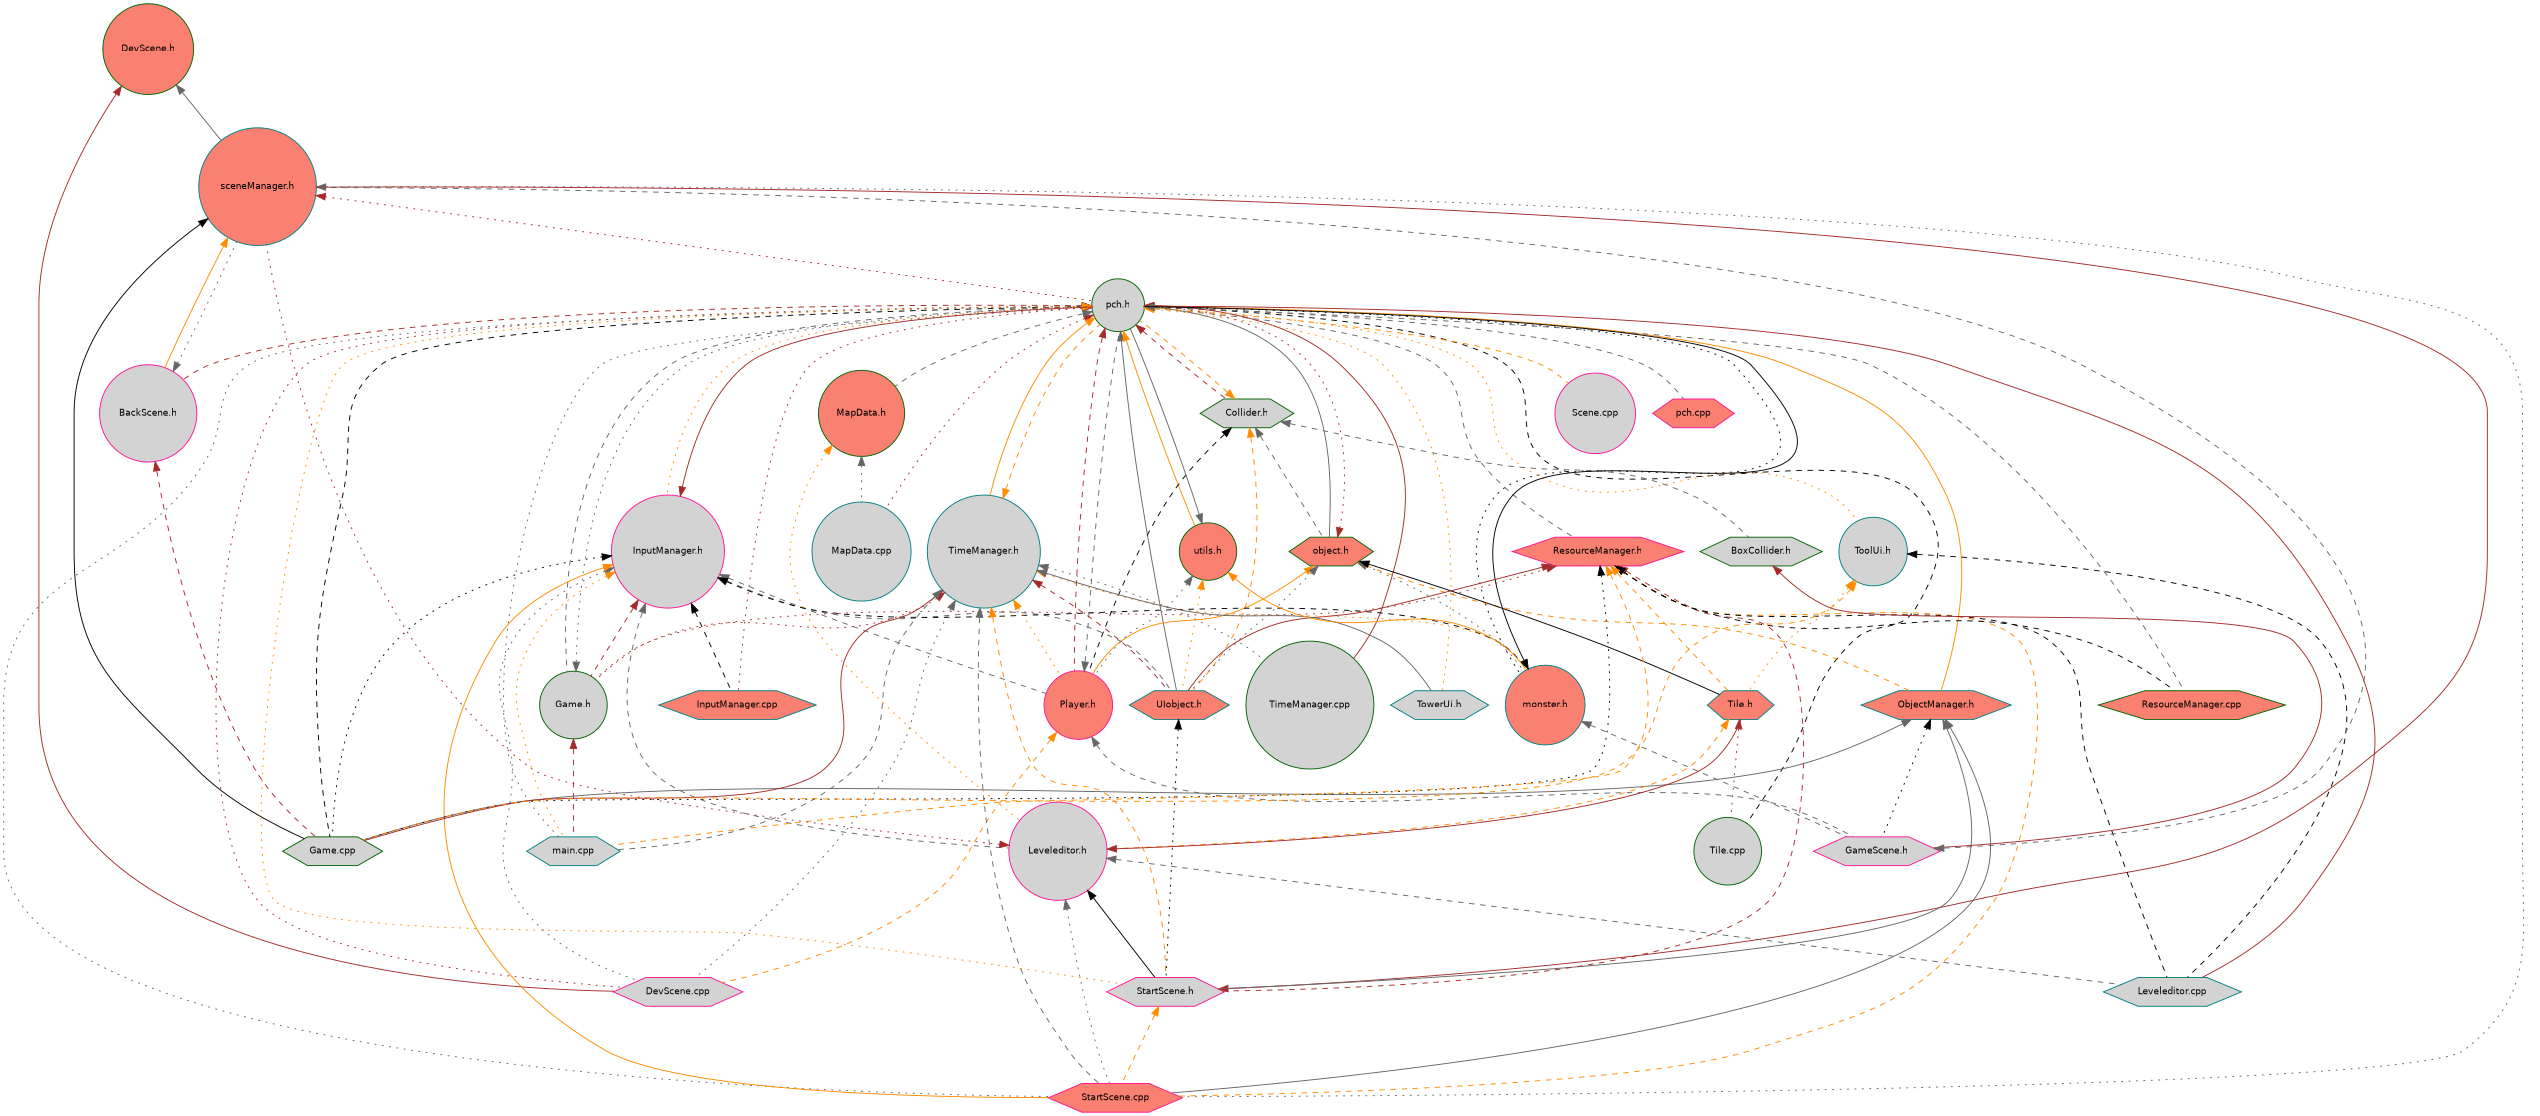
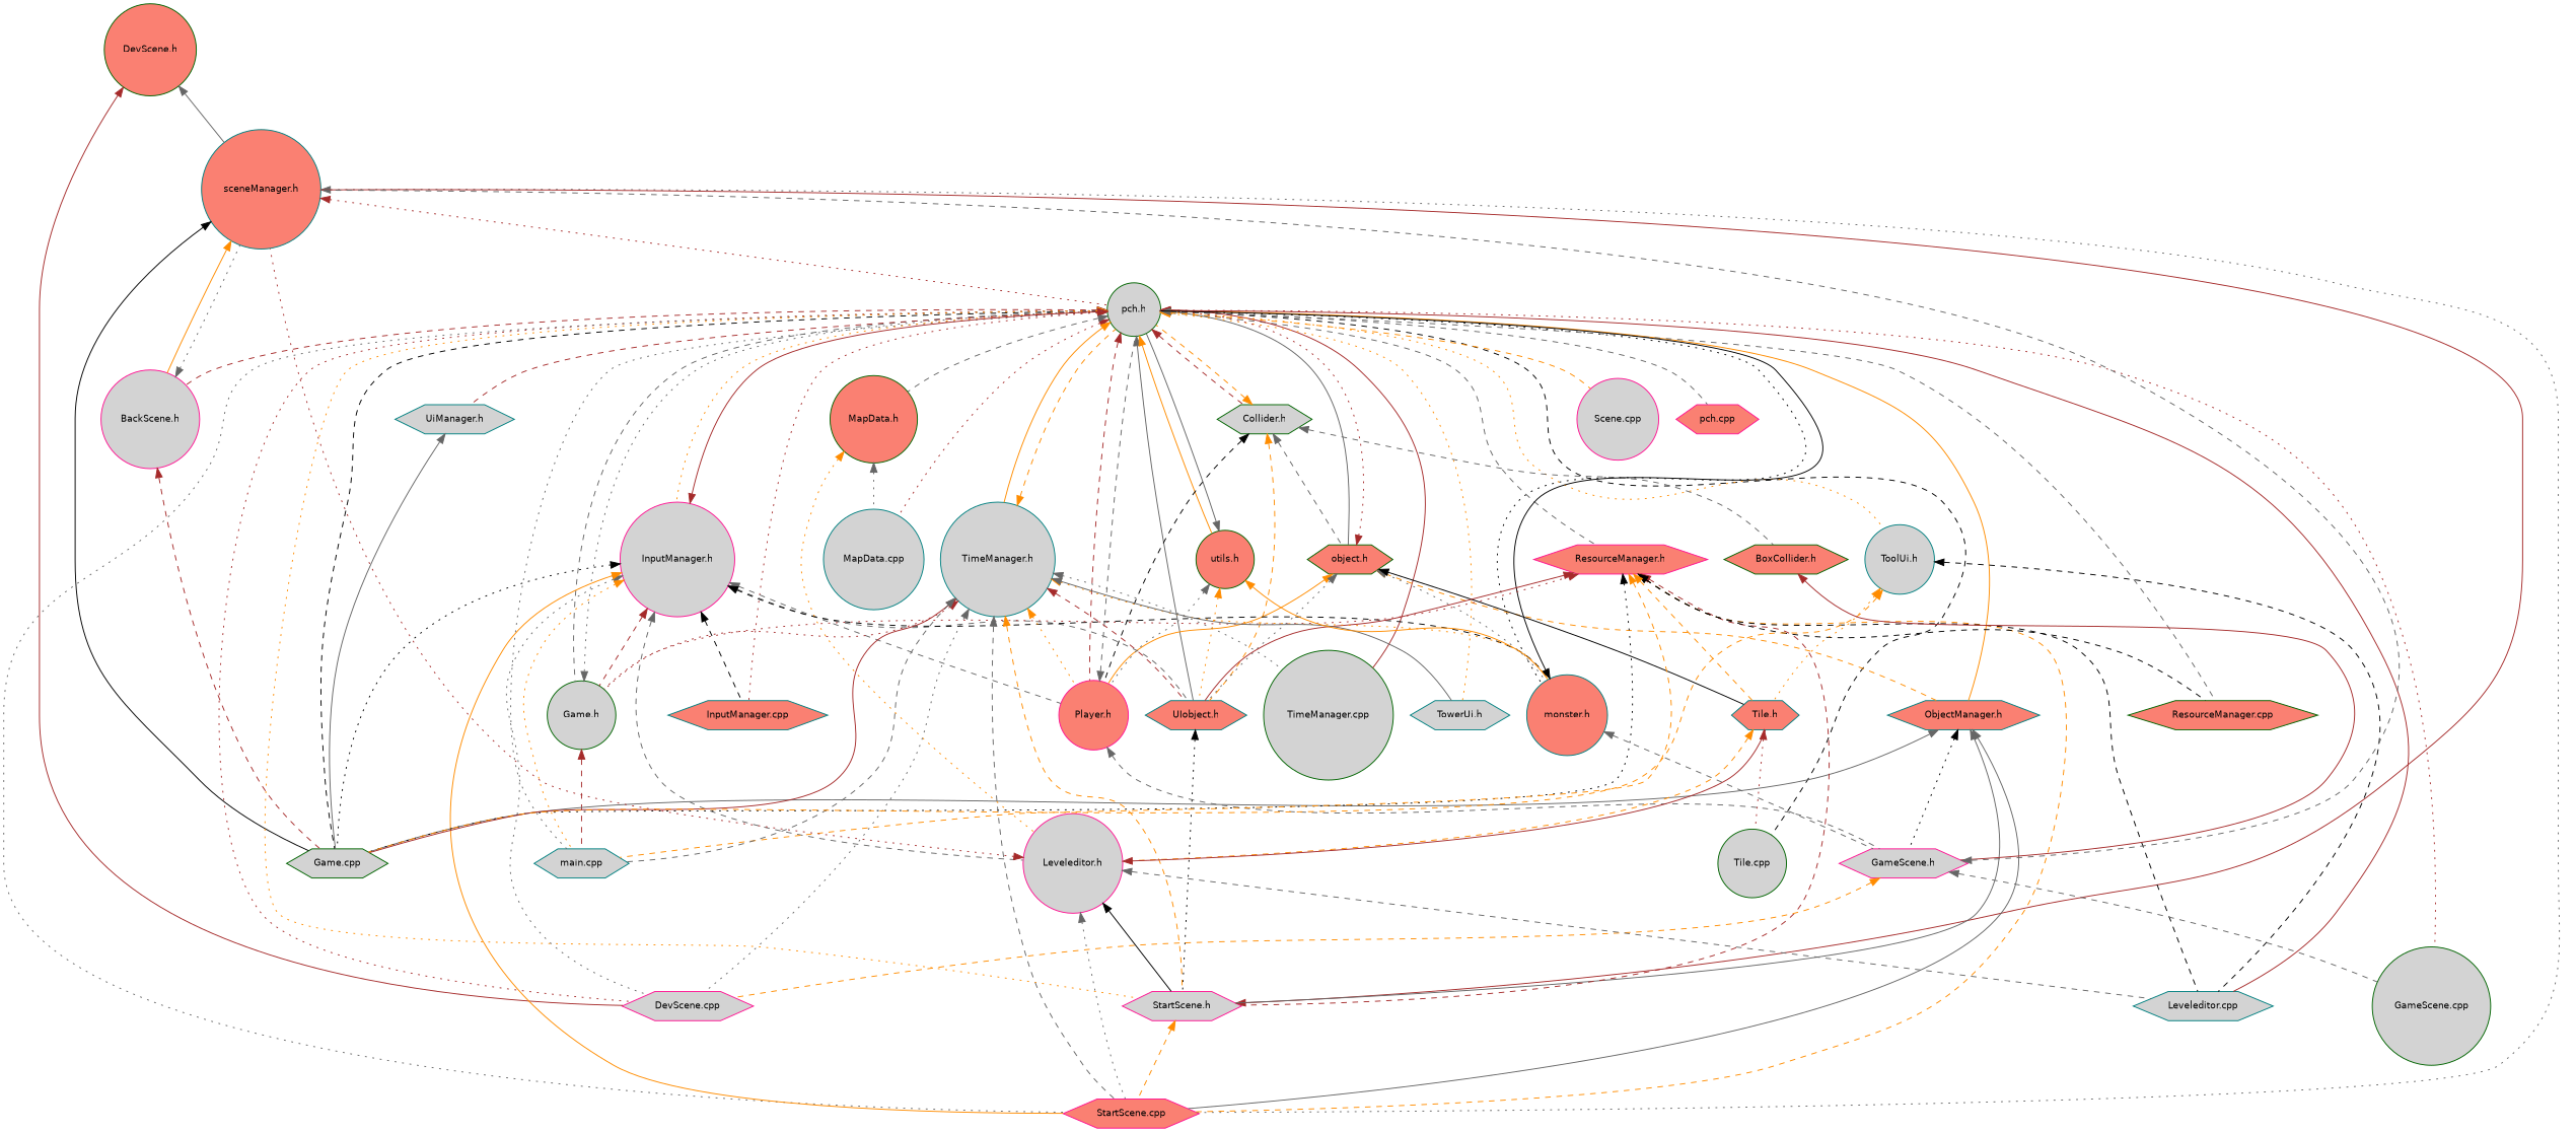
  digraph {
    node [color=darkgreen fillcolor=lightgrey fontname=Helvetica fontsize=10 shape=hexagon style=filled]
    edge [color=gray40 dir=back fontname=Helvetica fontsize=10 labelfontname=Helvetica labelfontsize=10 style=dashed]
    n1 [fillcolor=salmon fontcolor=black height=0.2 label="DevScene.h" shape=circle width=0.4]
    n2 [color=deeppink height=0.2 label="DevScene.cpp" width=0.4]
    n3 [color=teal fillcolor=salmon height=0.2 label="sceneManager.h" shape=circle width=0.4]
    n4 [color=deeppink height=0.2 label="BackScene.h" shape=circle width=0.4]
    n5 [height=0.2 label="Game.cpp" width=0.4]
    n6 [height=0.2 label="pch.h" shape=circle width=0.4]
    n7 [color=deeppink fillcolor=salmon height=0.2 label="StartScene.cpp" width=0.4]
    n8 [height=0.2 label="Game.h" shape=circle width=0.4]
    n9 [color=teal height=0.2 label="main.cpp" width=0.4]
    n10 [height=0.2 label="Collider.h" width=0.4]
+   n11 [height=0.2 label="GameScene.cpp" shape=circle width=0.4]
    n12 [color=deeppink fillcolor=salmon height=0.2 label="Player.h" shape=circle width=0.4]
    n13 [color=teal fillcolor=salmon height=0.2 label="UIobject.h" width=0.4]
    n14 [color=deeppink height=0.2 label="StartScene.h" width=0.4]
    n15 [fillcolor=salmon height=0.2 label="object.h" width=0.4]
    n16 [color=teal fillcolor=salmon height=0.2 label="ObjectManager.h" width=0.4]
    n17 [color=teal height=0.2 label="Leveleditor.cpp" width=0.4]
    n18 [height=0.2 label="Tile.cpp" shape=circle width=0.4]
    n19 [color=teal fillcolor=salmon height=0.2 label="monster.h" shape=circle width=0.4]
    n20 [color=teal fillcolor=salmon height=0.2 label="InputManager.cpp" width=0.4]
    n21 [color=deeppink height=0.2 label="InputManager.h" shape=circle width=0.4]
    n22 [color=teal height=0.2 label="MapData.cpp" shape=circle width=0.4]
    n23 [fillcolor=salmon height=0.2 label="MapData.h" shape=circle width=0.4]
    n24 [fillcolor=salmon height=0.2 label="ResourceManager.cpp" width=0.4]
    n25 [color=deeppink fillcolor=salmon height=0.2 label="ResourceManager.h" width=0.4]
    n26 [color=deeppink height=0.2 label="Scene.cpp" shape=circle width=0.4]
    n27 [height=0.2 label="TimeManager.cpp" shape=circle width=0.4]
    n28 [color=teal height=0.2 label="TimeManager.h" shape=circle width=0.4]
    n29 [color=teal height=0.2 label="TowerUi.h" width=0.4]
    n30 [color=teal height=0.2 label="ToolUi.h" shape=circle width=0.4]
+   n31 [color=teal height=0.2 label="UiManager.h" width=0.4]
    n32 [color=deeppink fillcolor=salmon height=0.2 label="pch.cpp" width=0.4]
    n33 [fillcolor=salmon height=0.2 label="utils.h" shape=circle width=0.4]
-   n34 [height=0.2 label="BoxCollider.h" width=0.4]
+   n34 [fillcolor=salmon height=0.2 label="BoxCollider.h" width=0.4]
    n35 [color=deeppink height=0.2 label="GameScene.h" width=0.4]
    n36 [color=teal fillcolor=salmon height=0.2 label="Tile.h" width=0.4]
    n37 [color=deeppink height=0.2 label="Leveleditor.h" shape=circle width=0.4]
    n1 -> n2 [color=brown style=solid]
    n1 -> n3 [style=solid]
    n3 -> n4 [color=darkorange style=solid]
    n3 -> n5 [color=black style=solid]
    n3 -> n6 [color=brown style=dotted]
    n3 -> n7 [style=dotted]
    n4 -> n3 [style=dotted]
    n4 -> n5 [color=brown]
    n6 -> n2 [color=brown style=dotted]
    n6 -> n4 [color=brown]
    n6 -> n5 [color=black]
    n6 -> n7 [style=dotted]
    n6 -> n8
    n6 -> n9 [style=dotted]
    n6 -> n10 [color=brown]
+   n6 -> n11 [color=brown style=dotted]
    n6 -> n12 [color=brown]
    n6 -> n13 [style=solid]
    n6 -> n14 [color=darkorange style=dotted]
    n6 -> n15 [style=solid]
    n6 -> n16 [color=darkorange style=solid]
    n6 -> n17 [color=brown style=solid]
    n6 -> n18 [color=black]
    n6 -> n19 [color=black style=dotted]
    n6 -> n20 [color=brown style=dotted]
    n6 -> n21 [color=darkorange style=dotted]
    n6 -> n22 [color=brown style=dotted]
    n6 -> n23
    n6 -> n24
    n6 -> n25
    n6 -> n26 [color=darkorange]
    n6 -> n27 [color=brown style=solid]
    n6 -> n28 [color=darkorange style=solid]
    n6 -> n29 [color=darkorange style=dotted]
    n6 -> n30 [color=darkorange style=dotted]
+   n6 -> n31 [color=brown]
    n6 -> n32
    n6 -> n33 [color=darkorange style=solid]
    n8 -> n6 [style=dotted]
    n8 -> n9 [color=brown]
    n10 -> n6 [color=darkorange]
    n10 -> n12 [color=black]
    n10 -> n13 [color=darkorange]
    n10 -> n15
    n10 -> n34
-   n12 -> n2 [color=darkorange]
+   n35 -> n2 [color=darkorange]
    n12 -> n6
    n12 -> n35
    n13 -> n14 [color=black style=dotted]
    n14 -> n3 [color=brown style=solid]
    n14 -> n7 [color=darkorange]
    n15 -> n6 [color=brown style=dotted]
    n15 -> n12 [color=darkorange style=solid]
    n15 -> n13 [style=dotted]
    n15 -> n16 [color=darkorange]
    n15 -> n19 [style=dotted]
    n15 -> n36 [color=black style=solid]
    n16 -> n5 [style=solid]
    n16 -> n7 [style=solid]
    n16 -> n14 [style=solid]
    n16 -> n35 [color=black style=dotted]
    n19 -> n6 [color=black style=solid]
    n19 -> n35
    n21 -> n2 [style=dotted]
    n21 -> n5 [color=black style=dotted]
    n21 -> n6 [color=brown style=solid]
    n21 -> n7 [color=darkorange style=solid]
    n21 -> n8 [color=brown]
    n21 -> n9 [color=darkorange style=dotted]
    n21 -> n12
    n21 -> n13
    n21 -> n19 [color=black]
    n21 -> n20 [color=black]
    n21 -> n37
    n23 -> n22 [style=dotted]
    n23 -> n37 [color=darkorange style=dotted]
    n25 -> n5 [color=black style=dotted]
    n25 -> n7 [color=darkorange]
    n25 -> n8 [color=brown style=dotted]
    n25 -> n9 [color=darkorange]
    n25 -> n13 [color=brown style=solid]
    n25 -> n14 [color=brown]
    n25 -> n17 [color=black]
    n25 -> n24 [color=black]
    n25 -> n36 [color=darkorange]
    n28 -> n2 [style=dotted]
    n28 -> n5 [color=brown style=solid]
    n28 -> n6 [color=darkorange]
    n28 -> n7
    n28 -> n8 [color=brown style=dotted]
    n28 -> n9
    n28 -> n12 [color=darkorange style=dotted]
    n28 -> n13 [color=brown]
    n28 -> n14 [color=darkorange]
    n28 -> n19 [color=darkorange style=dotted]
    n28 -> n27 [style=dotted]
    n28 -> n29 [style=solid]
    n30 -> n5 [color=darkorange]
    n30 -> n17 [color=black]
    n30 -> n36 [color=darkorange style=dotted]
+   n31 -> n5 [style=solid]
    n33 -> n6 [style=solid]
    n33 -> n12 [style=dotted]
    n33 -> n13 [color=darkorange style=dotted]
    n33 -> n19 [color=darkorange style=solid]
    n34 -> n35 [color=brown style=solid]
    n35 -> n3
+   n35 -> n11
    n36 -> n18 [color=brown style=dotted]
    n36 -> n37 [color=darkorange]
    n37 -> n3 [color=brown style=dotted]
    n37 -> n7 [style=dotted]
    n37 -> n14 [color=black style=solid]
    n37 -> n17
    n37 -> n36 [color=brown style=solid]
  }
